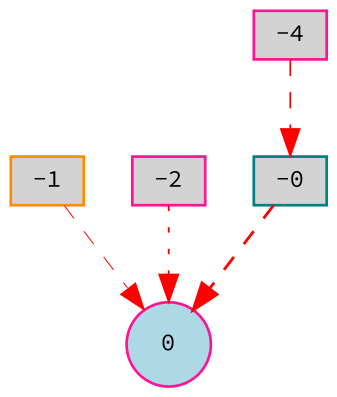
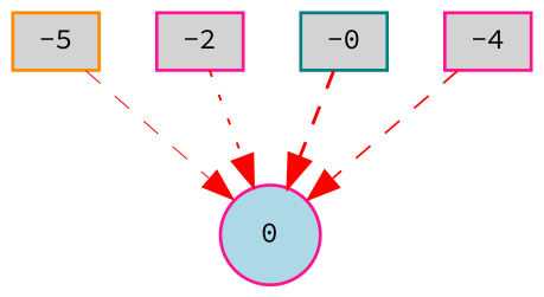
  digraph {
    fontname="Source Code Pro"
    node [color=deeppink fillcolor=lightgray fontname="Source Code Pro" fontsize=9 shape=box style=filled]
    edge [color=red fontname="Source Code Pro" style=dashed]
-   -1 [color=darkorange height=0.2 width=0.2]
+   -1 [color=darkorange height=0.2 width=0.2 label=-5]
    0 [fillcolor=lightblue height=0.2 shape=circle width=0.2]
    -2 [height=0.2 width=0.2]
    n4 [color=teal height=0.2 label=-0 width=0.2]
    -4 [height=0.2 width=0.2]
    -1 -> 0 [penwidth=0.3667331837202681]
    -2 -> 0 [penwidth=0.6925388250979699 style=dotted]
    n4 -> 0 [penwidth=1.0437717367456407]
-   -4 -> n4 [penwidth=0.6231041666078306]
+   -4 -> 0 [penwidth=0.6231041666078306]
  }
